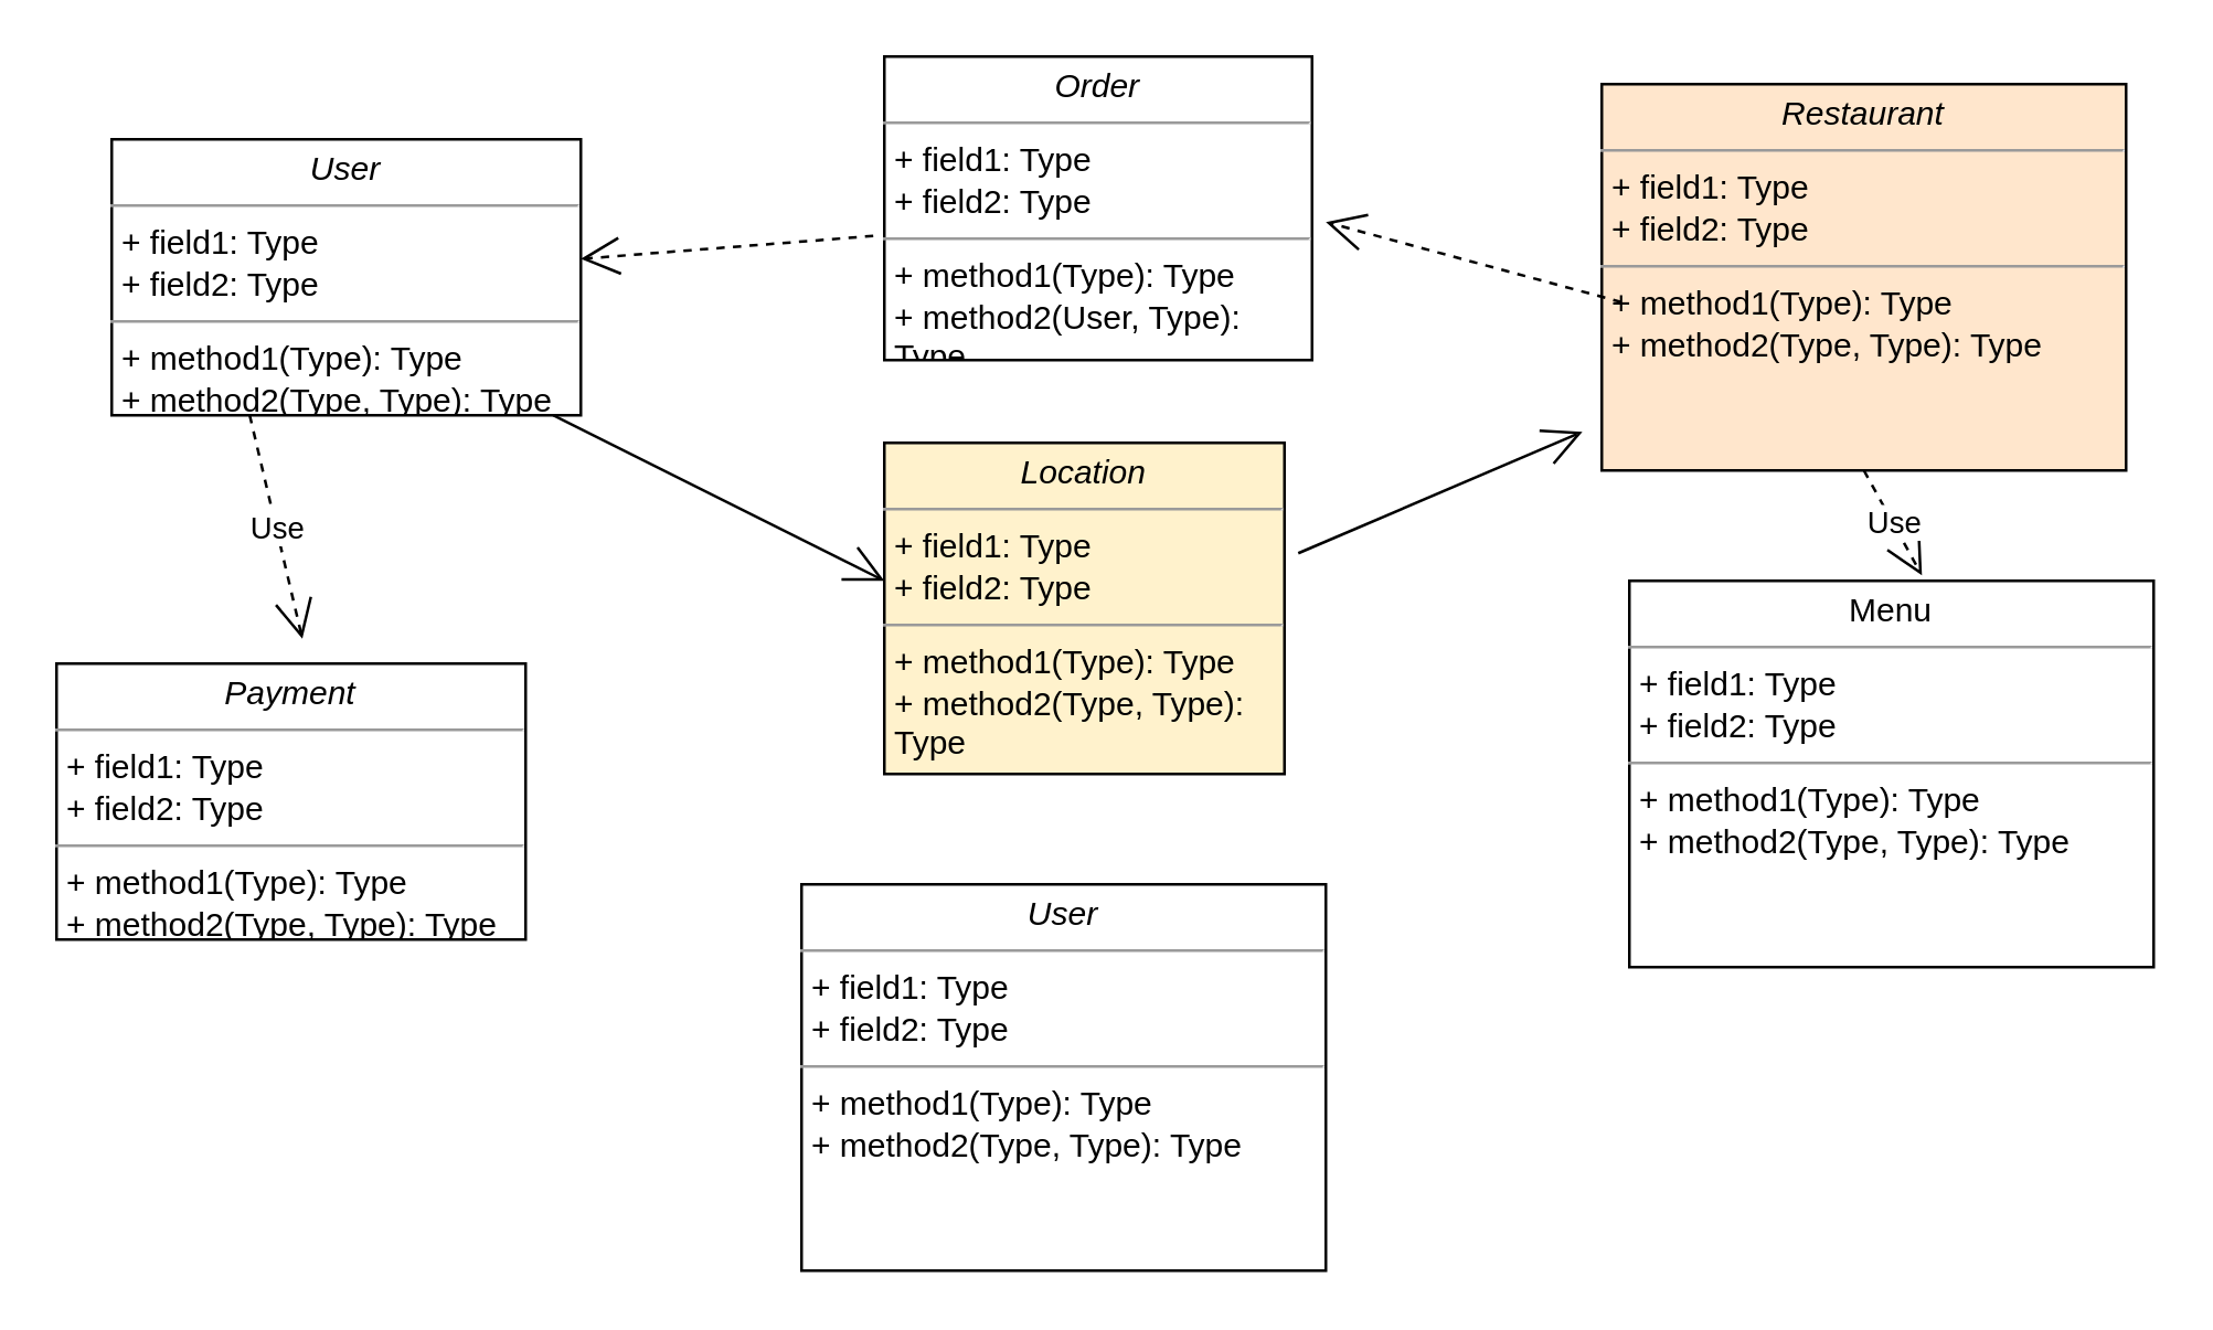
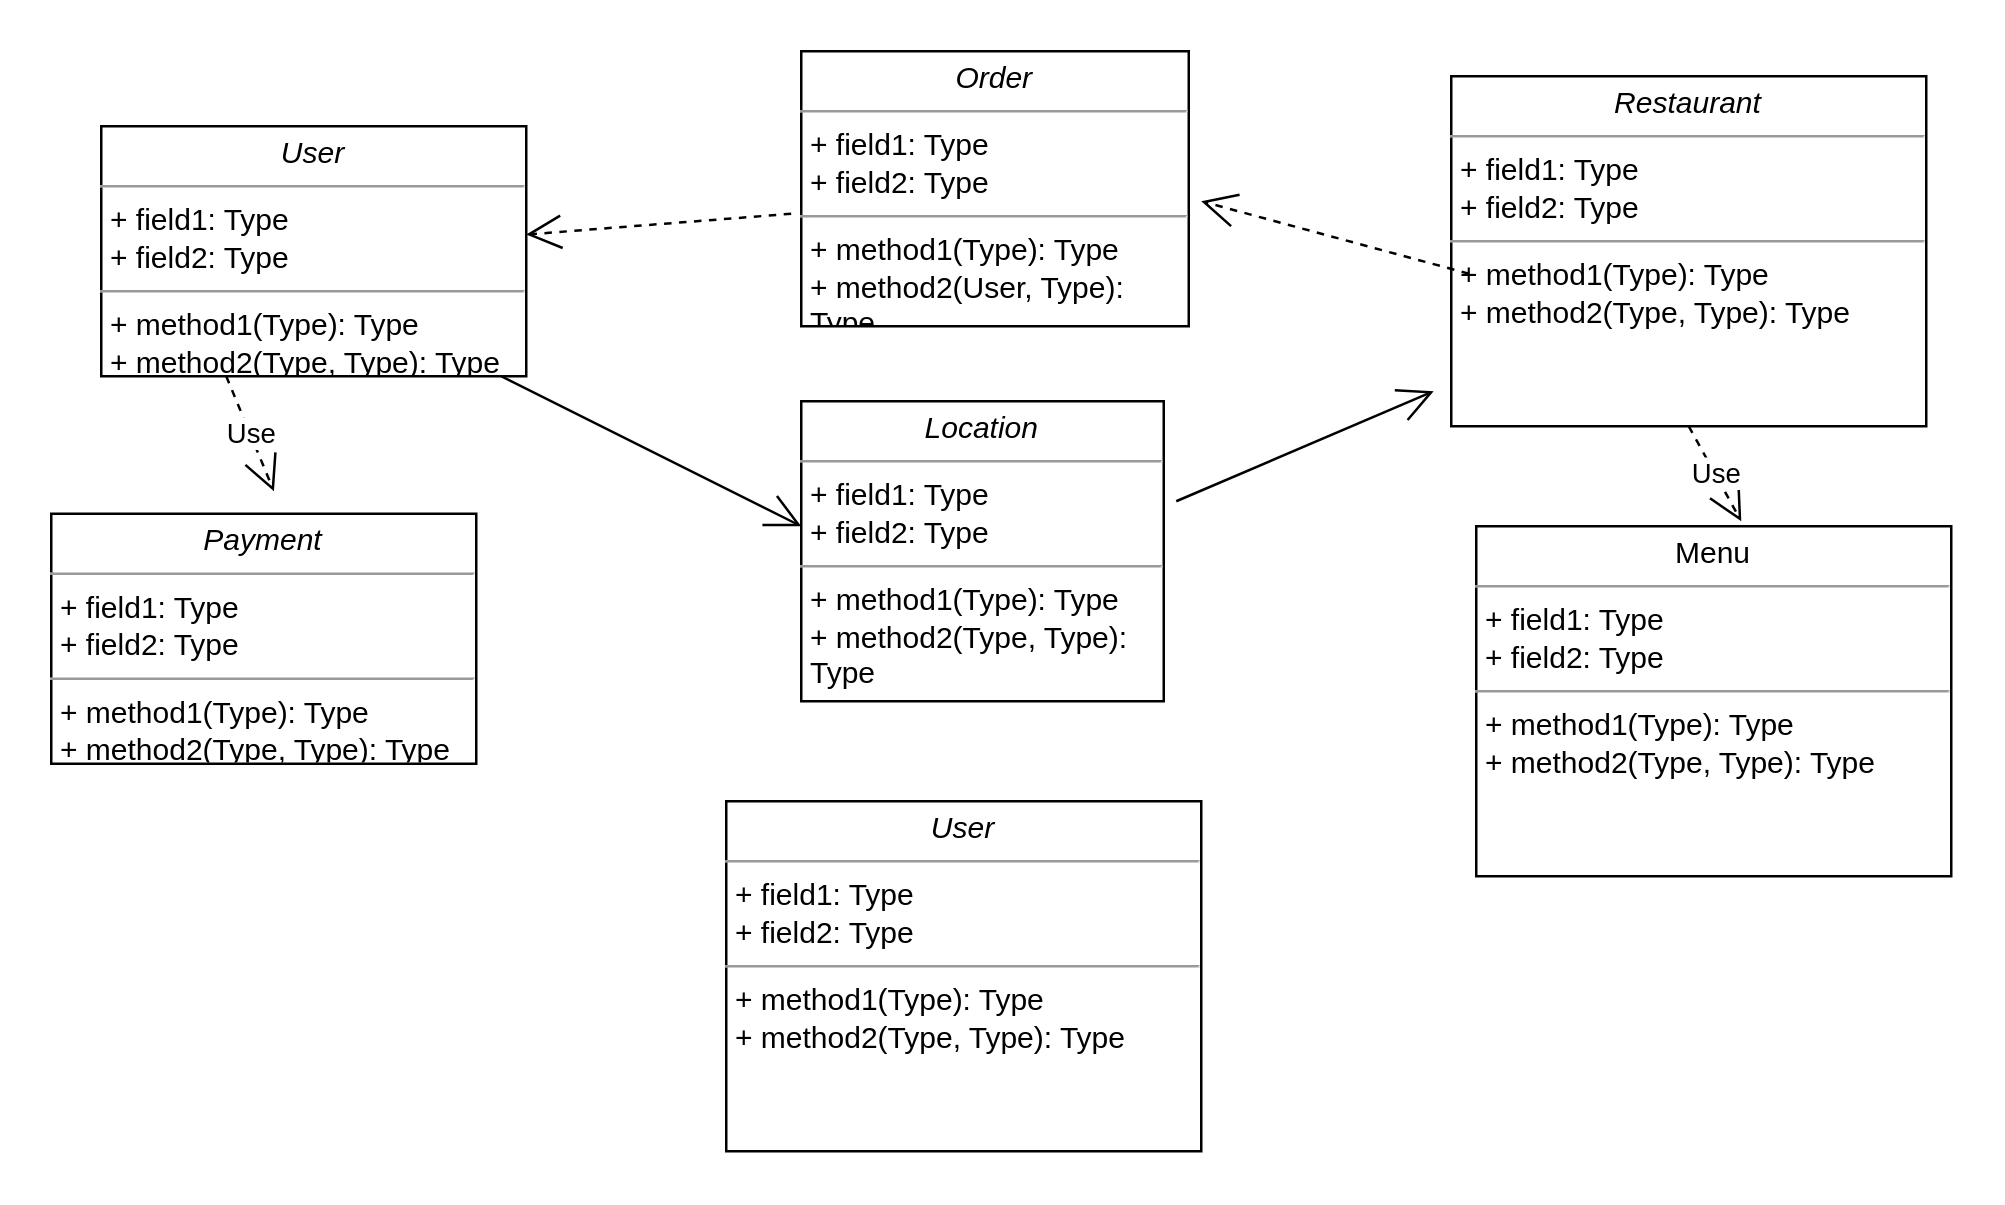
  <mxCell id="0" />
  <mxCell id="1" parent="0" />
  <mxCell id="2" value="&lt;p style=&quot;margin:0px;margin-top:4px;text-align:center;&quot;&gt;&lt;i&gt;User&lt;/i&gt;&lt;/p&gt;&lt;hr size=&quot;1&quot;&gt;&lt;p style=&quot;margin:0px;margin-left:4px;&quot;&gt;+ field1: Type&lt;br&gt;+ field2: Type&lt;/p&gt;&lt;hr size=&quot;1&quot;&gt;&lt;p style=&quot;margin:0px;margin-left:4px;&quot;&gt;+ method1(Type): Type&lt;br&gt;+ method2(Type, Type): Type&lt;/p&gt;" style="verticalAlign=top;align=left;overflow=fill;fontSize=12;fontFamily=Helvetica;html=1;whiteSpace=wrap;" vertex="1" parent="1"><mxGeometry x="40" y="50" width="170" height="100" as="geometry" /></mxCell>
- <mxCell id="3" value="&lt;p style=&quot;margin:0px;margin-top:4px;text-align:center;&quot;&gt;&lt;i&gt;Payment&lt;/i&gt;&lt;/p&gt;&lt;hr size=&quot;1&quot;&gt;&lt;p style=&quot;margin:0px;margin-left:4px;&quot;&gt;+ field1: Type&lt;br&gt;+ field2: Type&lt;/p&gt;&lt;hr size=&quot;1&quot;&gt;&lt;p style=&quot;margin:0px;margin-left:4px;&quot;&gt;+ method1(Type): Type&lt;br&gt;+ method2(Type, Type): Type&lt;/p&gt;" style="verticalAlign=top;align=left;overflow=fill;fontSize=12;fontFamily=Helvetica;html=1;whiteSpace=wrap;" vertex="1" parent="1"><mxGeometry x="20" y="240" width="170" height="100" as="geometry" /></mxCell>
- <mxCell id="4" value="&lt;p style=&quot;margin:0px;margin-top:4px;text-align:center;&quot;&gt;&lt;i&gt;Restaurant&lt;/i&gt;&lt;/p&gt;&lt;hr size=&quot;1&quot;&gt;&lt;p style=&quot;margin:0px;margin-left:4px;&quot;&gt;+ field1: Type&lt;br&gt;+ field2: Type&lt;/p&gt;&lt;hr size=&quot;1&quot;&gt;&lt;p style=&quot;margin:0px;margin-left:4px;&quot;&gt;+ method1(Type): Type&lt;br&gt;+ method2(Type, Type): Type&lt;/p&gt;" style="verticalAlign=top;align=left;overflow=fill;fontSize=12;fontFamily=Helvetica;html=1;whiteSpace=wrap;fillColor=#ffe6cc;" vertex="1" parent="1"><mxGeometry x="580" y="30" width="190" height="140" as="geometry" /></mxCell>
+ <mxCell id="3" value="&lt;p style=&quot;margin:0px;margin-top:4px;text-align:center;&quot;&gt;&lt;i&gt;Payment&lt;/i&gt;&lt;/p&gt;&lt;hr size=&quot;1&quot;&gt;&lt;p style=&quot;margin:0px;margin-left:4px;&quot;&gt;+ field1: Type&lt;br&gt;+ field2: Type&lt;/p&gt;&lt;hr size=&quot;1&quot;&gt;&lt;p style=&quot;margin:0px;margin-left:4px;&quot;&gt;+ method1(Type): Type&lt;br&gt;+ method2(Type, Type): Type&lt;/p&gt;" style="verticalAlign=top;align=left;overflow=fill;fontSize=12;fontFamily=Helvetica;html=1;whiteSpace=wrap;" vertex="1" parent="1"><mxGeometry x="20" y="205" width="170" height="100" as="geometry" /></mxCell>
+ <mxCell id="4" value="&lt;p style=&quot;margin:0px;margin-top:4px;text-align:center;&quot;&gt;&lt;i&gt;Restaurant&lt;/i&gt;&lt;/p&gt;&lt;hr size=&quot;1&quot;&gt;&lt;p style=&quot;margin:0px;margin-left:4px;&quot;&gt;+ field1: Type&lt;br&gt;+ field2: Type&lt;/p&gt;&lt;hr size=&quot;1&quot;&gt;&lt;p style=&quot;margin:0px;margin-left:4px;&quot;&gt;+ method1(Type): Type&lt;br&gt;+ method2(Type, Type): Type&lt;/p&gt;" style="verticalAlign=top;align=left;overflow=fill;fontSize=12;fontFamily=Helvetica;html=1;whiteSpace=wrap;" vertex="1" parent="1"><mxGeometry x="580" y="30" width="190" height="140" as="geometry" /></mxCell>
  <mxCell id="5" value="&lt;p style=&quot;margin:0px;margin-top:4px;text-align:center;&quot;&gt;Menu&lt;/p&gt;&lt;hr size=&quot;1&quot;&gt;&lt;p style=&quot;margin:0px;margin-left:4px;&quot;&gt;+ field1: Type&lt;br&gt;+ field2: Type&lt;/p&gt;&lt;hr size=&quot;1&quot;&gt;&lt;p style=&quot;margin:0px;margin-left:4px;&quot;&gt;+ method1(Type): Type&lt;br&gt;+ method2(Type, Type): Type&lt;/p&gt;" style="verticalAlign=top;align=left;overflow=fill;fontSize=12;fontFamily=Helvetica;html=1;whiteSpace=wrap;" vertex="1" parent="1"><mxGeometry x="590" y="210" width="190" height="140" as="geometry" /></mxCell>
- <mxCell id="6" value="&lt;p style=&quot;margin:0px;margin-top:4px;text-align:center;&quot;&gt;&lt;i&gt;Location&lt;/i&gt;&lt;/p&gt;&lt;hr size=&quot;1&quot;&gt;&lt;p style=&quot;margin:0px;margin-left:4px;&quot;&gt;+ field1: Type&lt;br&gt;+ field2: Type&lt;/p&gt;&lt;hr size=&quot;1&quot;&gt;&lt;p style=&quot;margin:0px;margin-left:4px;&quot;&gt;+ method1(Type): Type&lt;br&gt;+ method2(Type, Type): Type&lt;/p&gt;" style="verticalAlign=top;align=left;overflow=fill;fontSize=12;fontFamily=Helvetica;html=1;whiteSpace=wrap;fillColor=#fff2cc;" vertex="1" parent="1"><mxGeometry x="320" y="160" width="145" height="120" as="geometry" /></mxCell>
+ <mxCell id="6" value="&lt;p style=&quot;margin:0px;margin-top:4px;text-align:center;&quot;&gt;&lt;i&gt;Location&lt;/i&gt;&lt;/p&gt;&lt;hr size=&quot;1&quot;&gt;&lt;p style=&quot;margin:0px;margin-left:4px;&quot;&gt;+ field1: Type&lt;br&gt;+ field2: Type&lt;/p&gt;&lt;hr size=&quot;1&quot;&gt;&lt;p style=&quot;margin:0px;margin-left:4px;&quot;&gt;+ method1(Type): Type&lt;br&gt;+ method2(Type, Type): Type&lt;/p&gt;" style="verticalAlign=top;align=left;overflow=fill;fontSize=12;fontFamily=Helvetica;html=1;whiteSpace=wrap;" vertex="1" parent="1"><mxGeometry x="320" y="160" width="145" height="120" as="geometry" /></mxCell>
  <mxCell id="7" value="&lt;p style=&quot;margin:0px;margin-top:4px;text-align:center;&quot;&gt;&lt;i&gt;User&lt;/i&gt;&lt;/p&gt;&lt;hr size=&quot;1&quot;&gt;&lt;p style=&quot;margin:0px;margin-left:4px;&quot;&gt;+ field1: Type&lt;br&gt;+ field2: Type&lt;/p&gt;&lt;hr size=&quot;1&quot;&gt;&lt;p style=&quot;margin:0px;margin-left:4px;&quot;&gt;+ method1(Type): Type&lt;br&gt;+ method2(Type, Type): Type&lt;/p&gt;" style="verticalAlign=top;align=left;overflow=fill;fontSize=12;fontFamily=Helvetica;html=1;whiteSpace=wrap;" vertex="1" parent="1"><mxGeometry x="290" y="320" width="190" height="140" as="geometry" /></mxCell>
  <mxCell id="8" value="&lt;p style=&quot;margin:0px;margin-top:4px;text-align:center;&quot;&gt;&lt;i&gt;Order&lt;/i&gt;&lt;/p&gt;&lt;hr size=&quot;1&quot;&gt;&lt;p style=&quot;margin:0px;margin-left:4px;&quot;&gt;+ field1: Type&lt;br&gt;+ field2: Type&lt;/p&gt;&lt;hr size=&quot;1&quot;&gt;&lt;p style=&quot;margin:0px;margin-left:4px;&quot;&gt;+ method1(Type): Type&lt;br&gt;+ method2(User, Type): Type&lt;/p&gt;" style="verticalAlign=top;align=left;overflow=fill;fontSize=12;fontFamily=Helvetica;html=1;whiteSpace=wrap;" vertex="1" parent="1"><mxGeometry x="320" y="20" width="155" height="110" as="geometry" /></mxCell>
  <mxCell id="9" value="" style="endArrow=open;endSize=12;dashed=1;html=1;rounded=0;exitX=-0.026;exitY=0.591;exitDx=0;exitDy=0;exitPerimeter=0;" edge="1" parent="1" source="8" target="2"><mxGeometry width="160" relative="1" as="geometry"><mxPoint x="250" y="150" as="sourcePoint" /><mxPoint x="410" y="150" as="targetPoint" /></mxGeometry></mxCell>
  <mxCell id="10" value="" style="endArrow=open;endFill=1;endSize=12;html=1;rounded=0;exitX=0.941;exitY=1;exitDx=0;exitDy=0;exitPerimeter=0;" edge="1" parent="1" source="2"><mxGeometry width="160" relative="1" as="geometry"><mxPoint x="210" y="200" as="sourcePoint" /><mxPoint x="320" y="210" as="targetPoint" /></mxGeometry></mxCell>
  <mxCell id="11" value="" style="endArrow=open;endFill=1;endSize=12;html=1;rounded=0;entryX=-0.037;entryY=0.9;entryDx=0;entryDy=0;entryPerimeter=0;" edge="1" parent="1" target="4"><mxGeometry width="160" relative="1" as="geometry"><mxPoint x="470" y="200" as="sourcePoint" /><mxPoint x="630" y="200" as="targetPoint" /></mxGeometry></mxCell>
  <mxCell id="12" value="Use" style="endArrow=open;endSize=12;dashed=1;html=1;rounded=0;entryX=0.524;entryY=-0.09;entryDx=0;entryDy=0;entryPerimeter=0;exitX=0.476;exitY=1.08;exitDx=0;exitDy=0;exitPerimeter=0;" edge="1" parent="1" target="3"><mxGeometry width="160" relative="1" as="geometry"><mxPoint x="90" y="150" as="sourcePoint" /><mxPoint x="136.13" y="232" as="targetPoint" /></mxGeometry></mxCell>
  <mxCell id="13" value="" style="endArrow=open;endSize=12;dashed=1;html=1;rounded=0;exitX=0.037;exitY=0.564;exitDx=0;exitDy=0;exitPerimeter=0;" edge="1" parent="1" source="4"><mxGeometry width="160" relative="1" as="geometry"><mxPoint x="570" y="100" as="sourcePoint" /><mxPoint x="480" y="80" as="targetPoint" /></mxGeometry></mxCell>
  <mxCell id="14" value="Use" style="endArrow=open;endSize=12;dashed=1;html=1;rounded=0;exitX=0.5;exitY=1;exitDx=0;exitDy=0;entryX=0.558;entryY=-0.014;entryDx=0;entryDy=0;entryPerimeter=0;" edge="1" parent="1" source="4" target="5"><mxGeometry width="160" relative="1" as="geometry"><mxPoint x="620" y="190" as="sourcePoint" /><mxPoint x="720" y="210" as="targetPoint" /></mxGeometry></mxCell>
